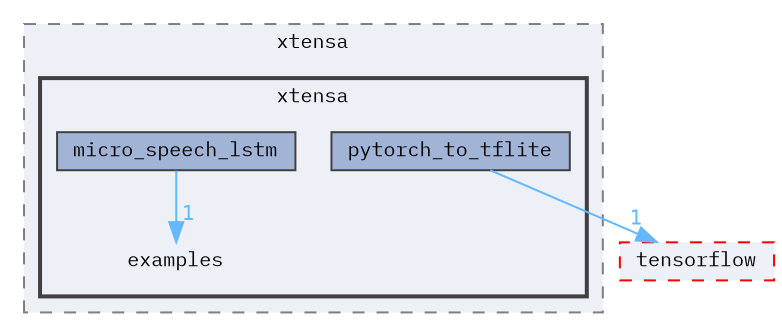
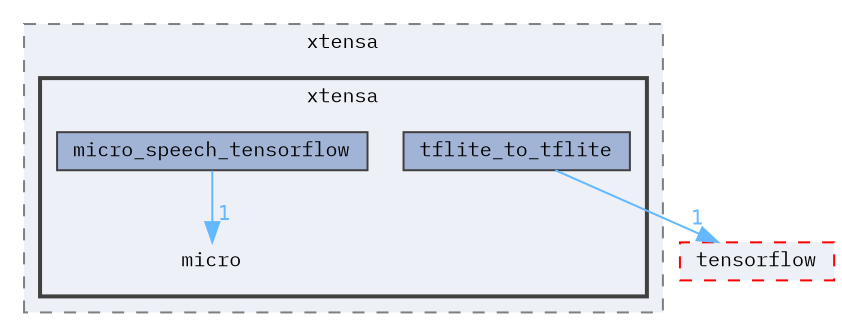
  digraph {
    compound=true
    fontname="IBM Plex Mono"
    node [fontname="IBM Plex Mono" fontsize=10 shape=box color=grey25 fillcolor="#a2b4d6" style=filled]
    edge [color=steelblue1 fontcolor=steelblue1 fontname="IBM Plex Mono" fontsize=10 headlabel=1 labeldistance=1.5 labelfontname=Helvetica labelfontsize=10]
-   n1 [height=0.2 label=examples shape=plaintext width=0.4 color="" fillcolor="" style=""]
-   n2 [height=0.2 label=micro_speech_lstm width=0.4]
-   n3 [height=0.2 label=pytorch_to_tflite width=0.4]
+   n1 [height=0.2 label=micro shape=plaintext width=0.4 color="" fillcolor="" style=""]
+   n2 [height=0.2 label=micro_speech_tensorflow width=0.4]
+   n3 [height=0.2 label=tflite_to_tflite width=0.4]
    n4 [color=red fillcolor="#edf0f7" height=0.2 label=tensorflow style="filled,dashed" width=0.4]
    subgraph cluster_1 {
      bgcolor="#edf0f7"
      fontsize=10
      label=xtensa
      pencolor=grey50
      style="filled,dashed"
      subgraph cluster_2 {
        bgcolor="#edf0f7"
        fontsize=10
        label=xtensa
        pencolor=grey25
        style="filled,bold"
        n1
        n2
        n3
      }
    }
    n2 -> n1
    n3 -> n4
  }
